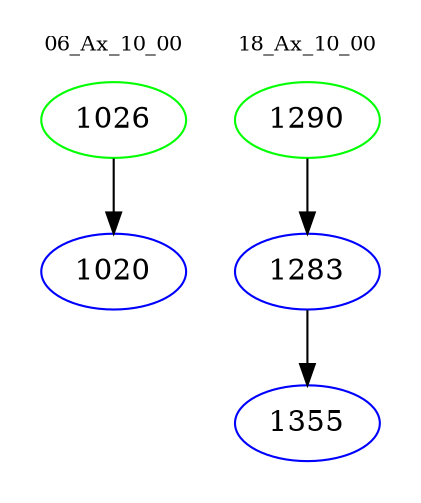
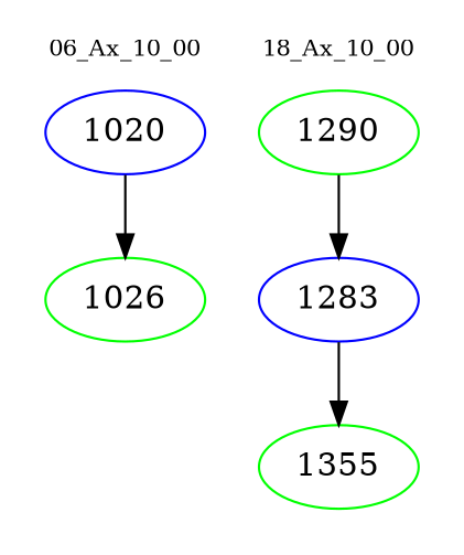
  digraph {
    node [color=blue]
    edge [color=black]
    n1 [color=green label=1026]
    n2 [label=1020]
    n3 [color=green label=1290]
    n4 [label=1283]
-   n5 [label=1355]
+   n5 [color=green label=1355]
    subgraph cluster_1 {
      color=white
      fontsize=10
      label="06_Ax_10_00"
      n1
      n2
    }
    subgraph cluster_2 {
      color=white
      fontsize=10
      label="18_Ax_10_00"
      n3
      n4
      n5
    }
-   n1 -> n2
+   n2 -> n1
    n3 -> n4
    n4 -> n5
  }
